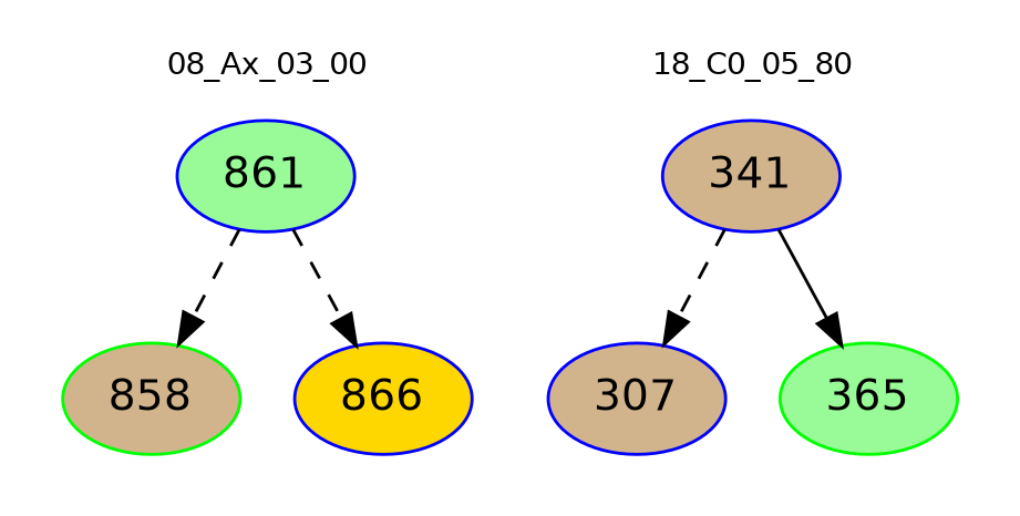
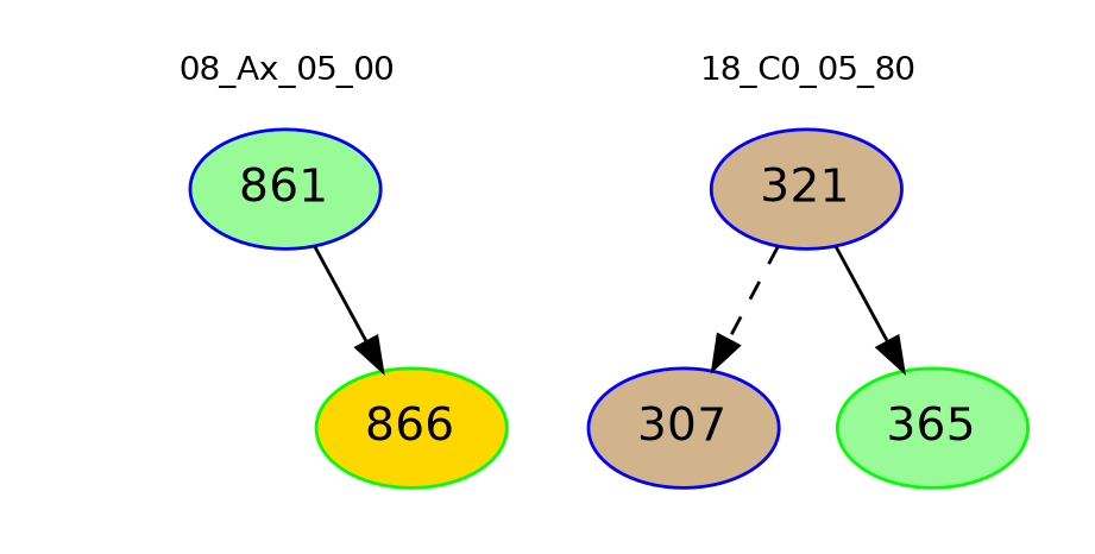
  digraph {
    fontname="DejaVu Sans"
    node [color=blue fillcolor=tan fontname="DejaVu Sans" style=filled]
    edge [color=black fontname="DejaVu Sans" style=dashed]
    n1 [fillcolor=palegreen label=861]
-   n2 [color=green label=858]
-   n3 [fillcolor=gold label=866]
-   n4 [label=341]
+   n3 [color=green fillcolor=gold label=866]
+   n4 [label=321]
    n5 [label=307]
    n6 [color=green fillcolor=palegreen label=365]
    subgraph cluster_1 {
      color=white
      fontsize=10
-     label="08_Ax_03_00"
+     label="08_Ax_05_00"
      n1
-     n2
      n3
    }
    subgraph cluster_2 {
      color=white
      fontsize=10
      label="18_C0_05_80"
      n4
      n5
      n6
    }
-   n1 -> n2
-   n1 -> n3
+   n1 -> n3 [style=solid]
    n4 -> n5
    n4 -> n6 [style=solid]
  }
